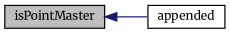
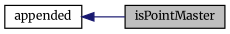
  digraph {
    rankdir=LR
    fontname=Merriweather
    node [color=black fontname=Merriweather fontsize=10 shape=record]
    n1 [fillcolor=grey75 fontcolor=black height=0.2 label=isPointMaster style=filled width=0.4]
    n2 [height=0.2 label=appended width=0.4]
-   n1 -> n2 [color=midnightblue dir=back fontname=Merriweather fontsize=10 labelfontname=Helvetica labelfontsize=10 style=solid]
+   n2 -> n1 [color=midnightblue dir=back fontname=Merriweather fontsize=10 labelfontname=Helvetica labelfontsize=10 style=solid]
  }
